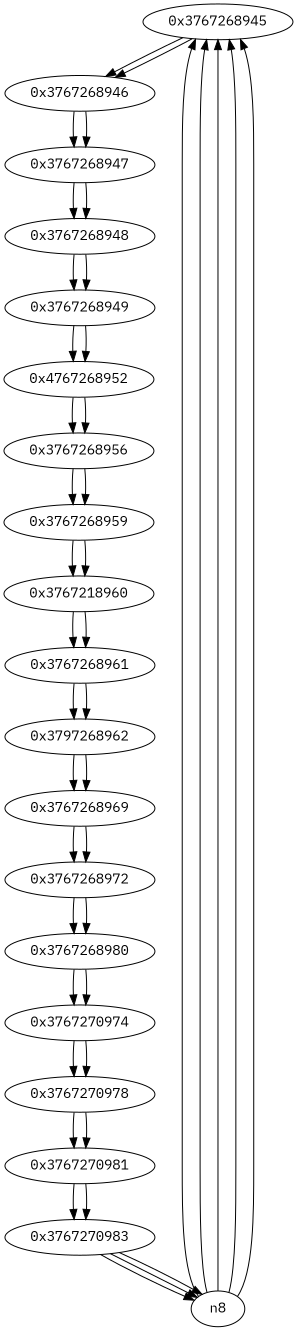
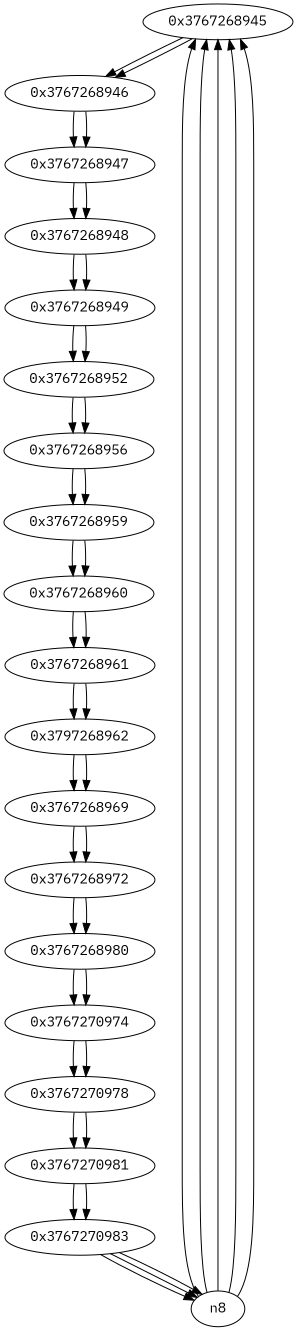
  digraph {
    fontname="IBM Plex Mono"
    node [fontname="IBM Plex Mono"]
    edge [fontname="IBM Plex Mono"]
    n1 [label="0x3767268945"]
    n2 [label="0x3767268946"]
    n3 [label="0x3767268947"]
    n4 [label="0x3767268948"]
    n5 [label="0x3767268949"]
-   n6 [label="0x4767268952"]
+   n6 [label="0x3767268952"]
    n7 [label="0x3767268956"]
    n8 [label="0x3767268959"]
-   n9 [label="0x3767218960"]
+   n9 [label="0x3767268960"]
    n10 [label="0x3767268961"]
    n11 [label="0x3797268962"]
    n12 [label="0x3767268969"]
    n13 [label="0x3767268972"]
    n14 [label="0x3767268980"]
    n15 [label="0x3767270974"]
    n16 [label="0x3767270978"]
    n17 [label="0x3767270981"]
    n18 [label="0x3767270983"]
    n19 [label=n8]
    n1 -> n2
    n1 -> n2
    n2 -> n3
    n2 -> n3
    n3 -> n4
    n3 -> n4
    n4 -> n5
    n4 -> n5
    n5 -> n6
    n5 -> n6
    n6 -> n7
    n6 -> n7
    n7 -> n8
    n7 -> n8
    n8 -> n9
    n8 -> n9
    n9 -> n10
    n9 -> n10
    n10 -> n11
    n10 -> n11
    n11 -> n12
    n11 -> n12
    n12 -> n13
    n12 -> n13
    n13 -> n14
    n13 -> n14
    n14 -> n15
    n14 -> n15
    n15 -> n16
    n15 -> n16
    n16 -> n17
    n16 -> n17
    n17 -> n18
    n17 -> n18
    n18 -> n19
    n18 -> n19
    n18 -> n19
    n19 -> n1
    n19 -> n1
    n19 -> n1
    n19 -> n1
    n19 -> n1
  }
